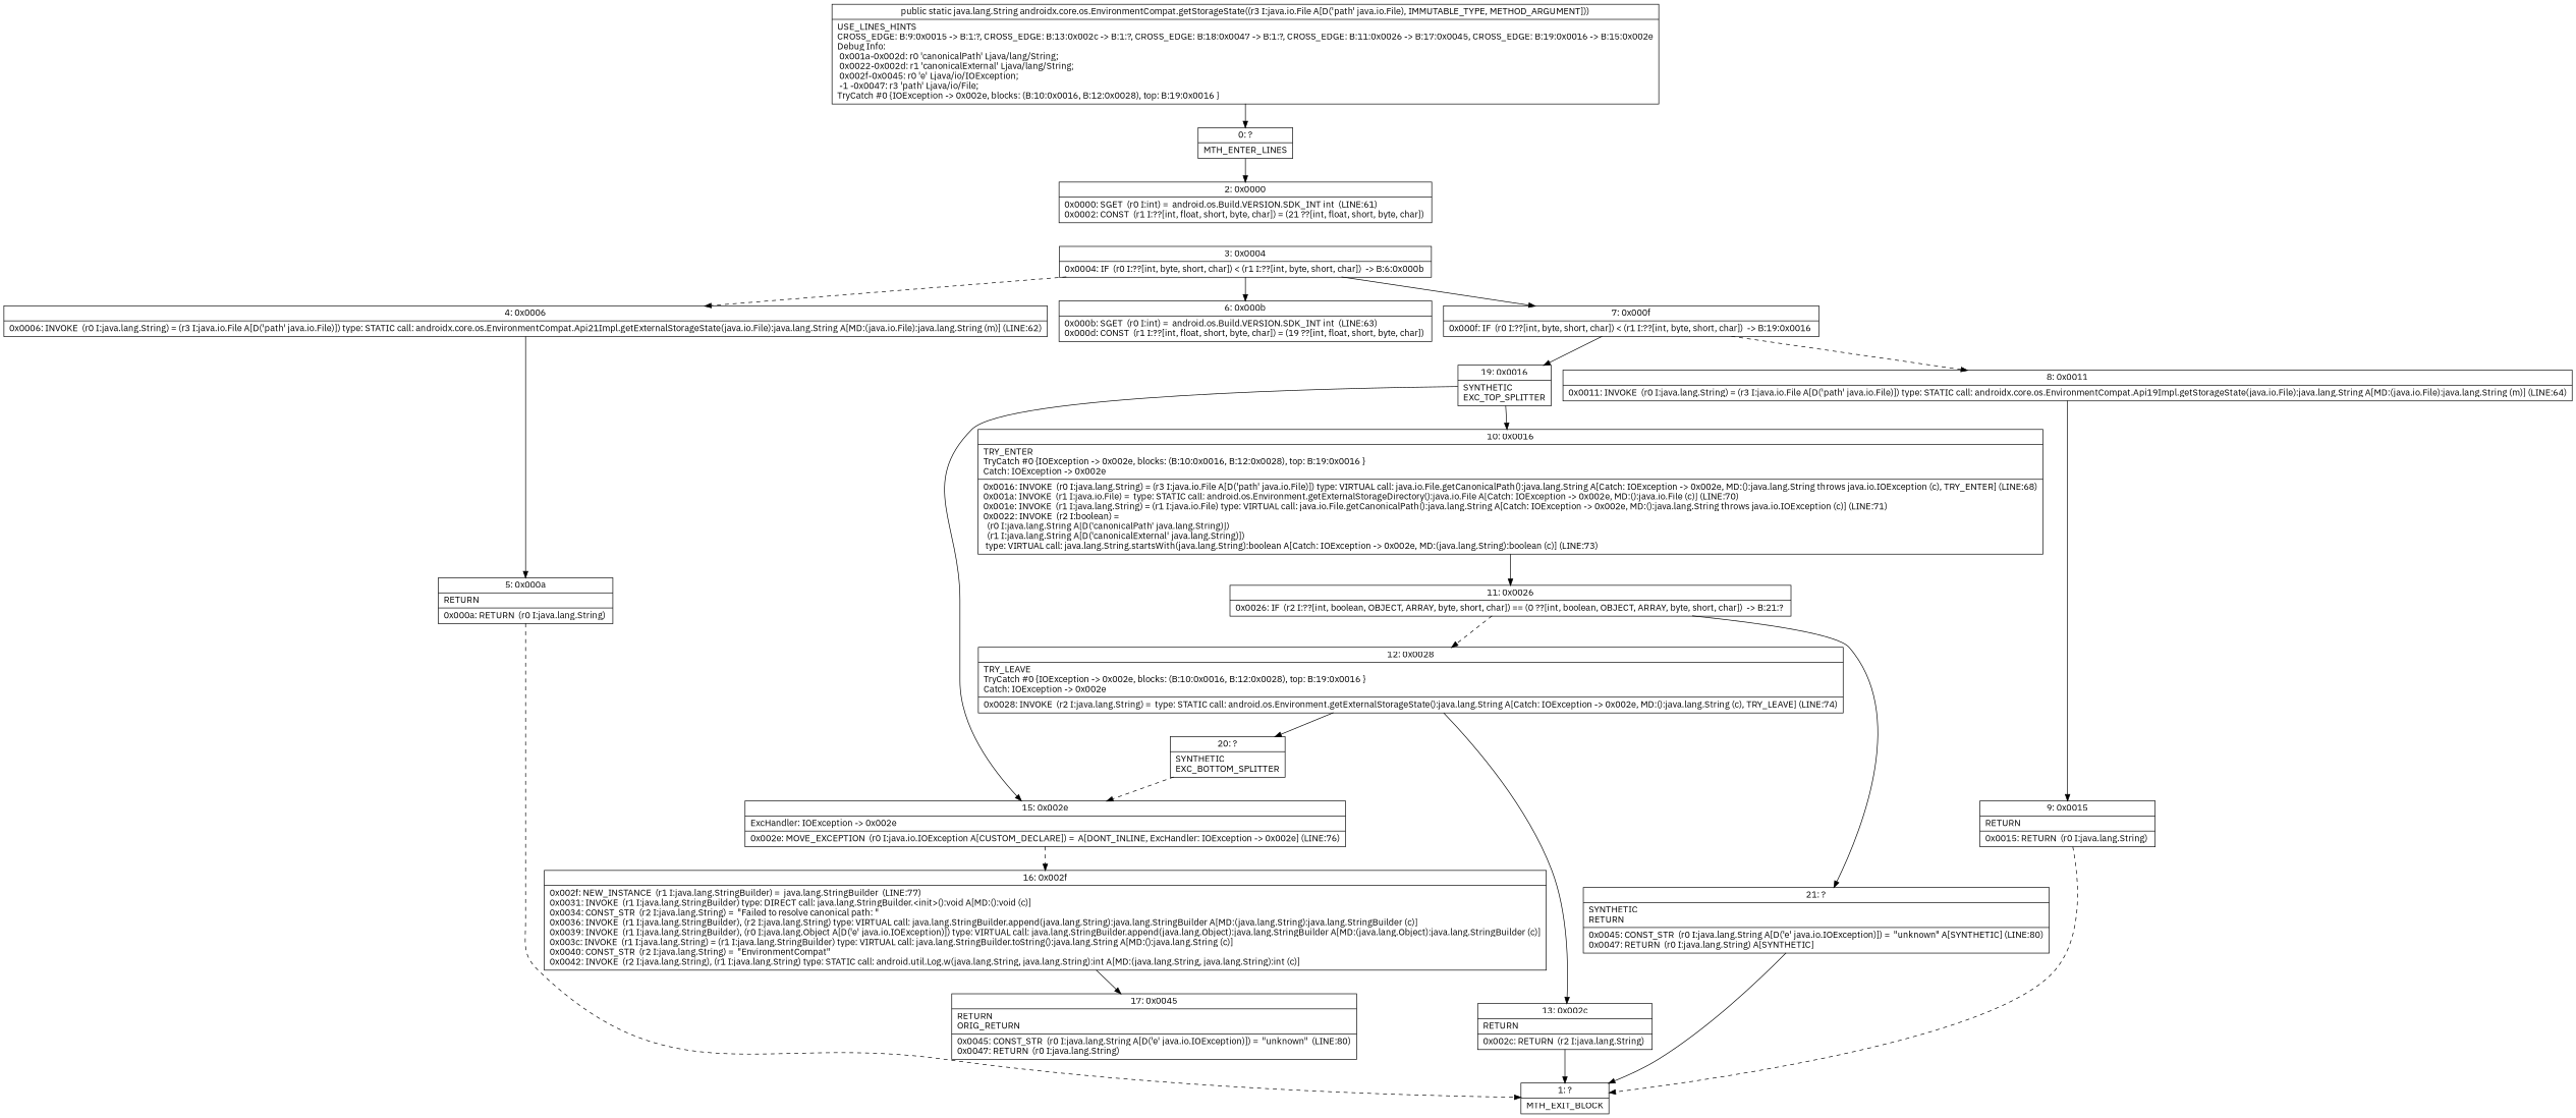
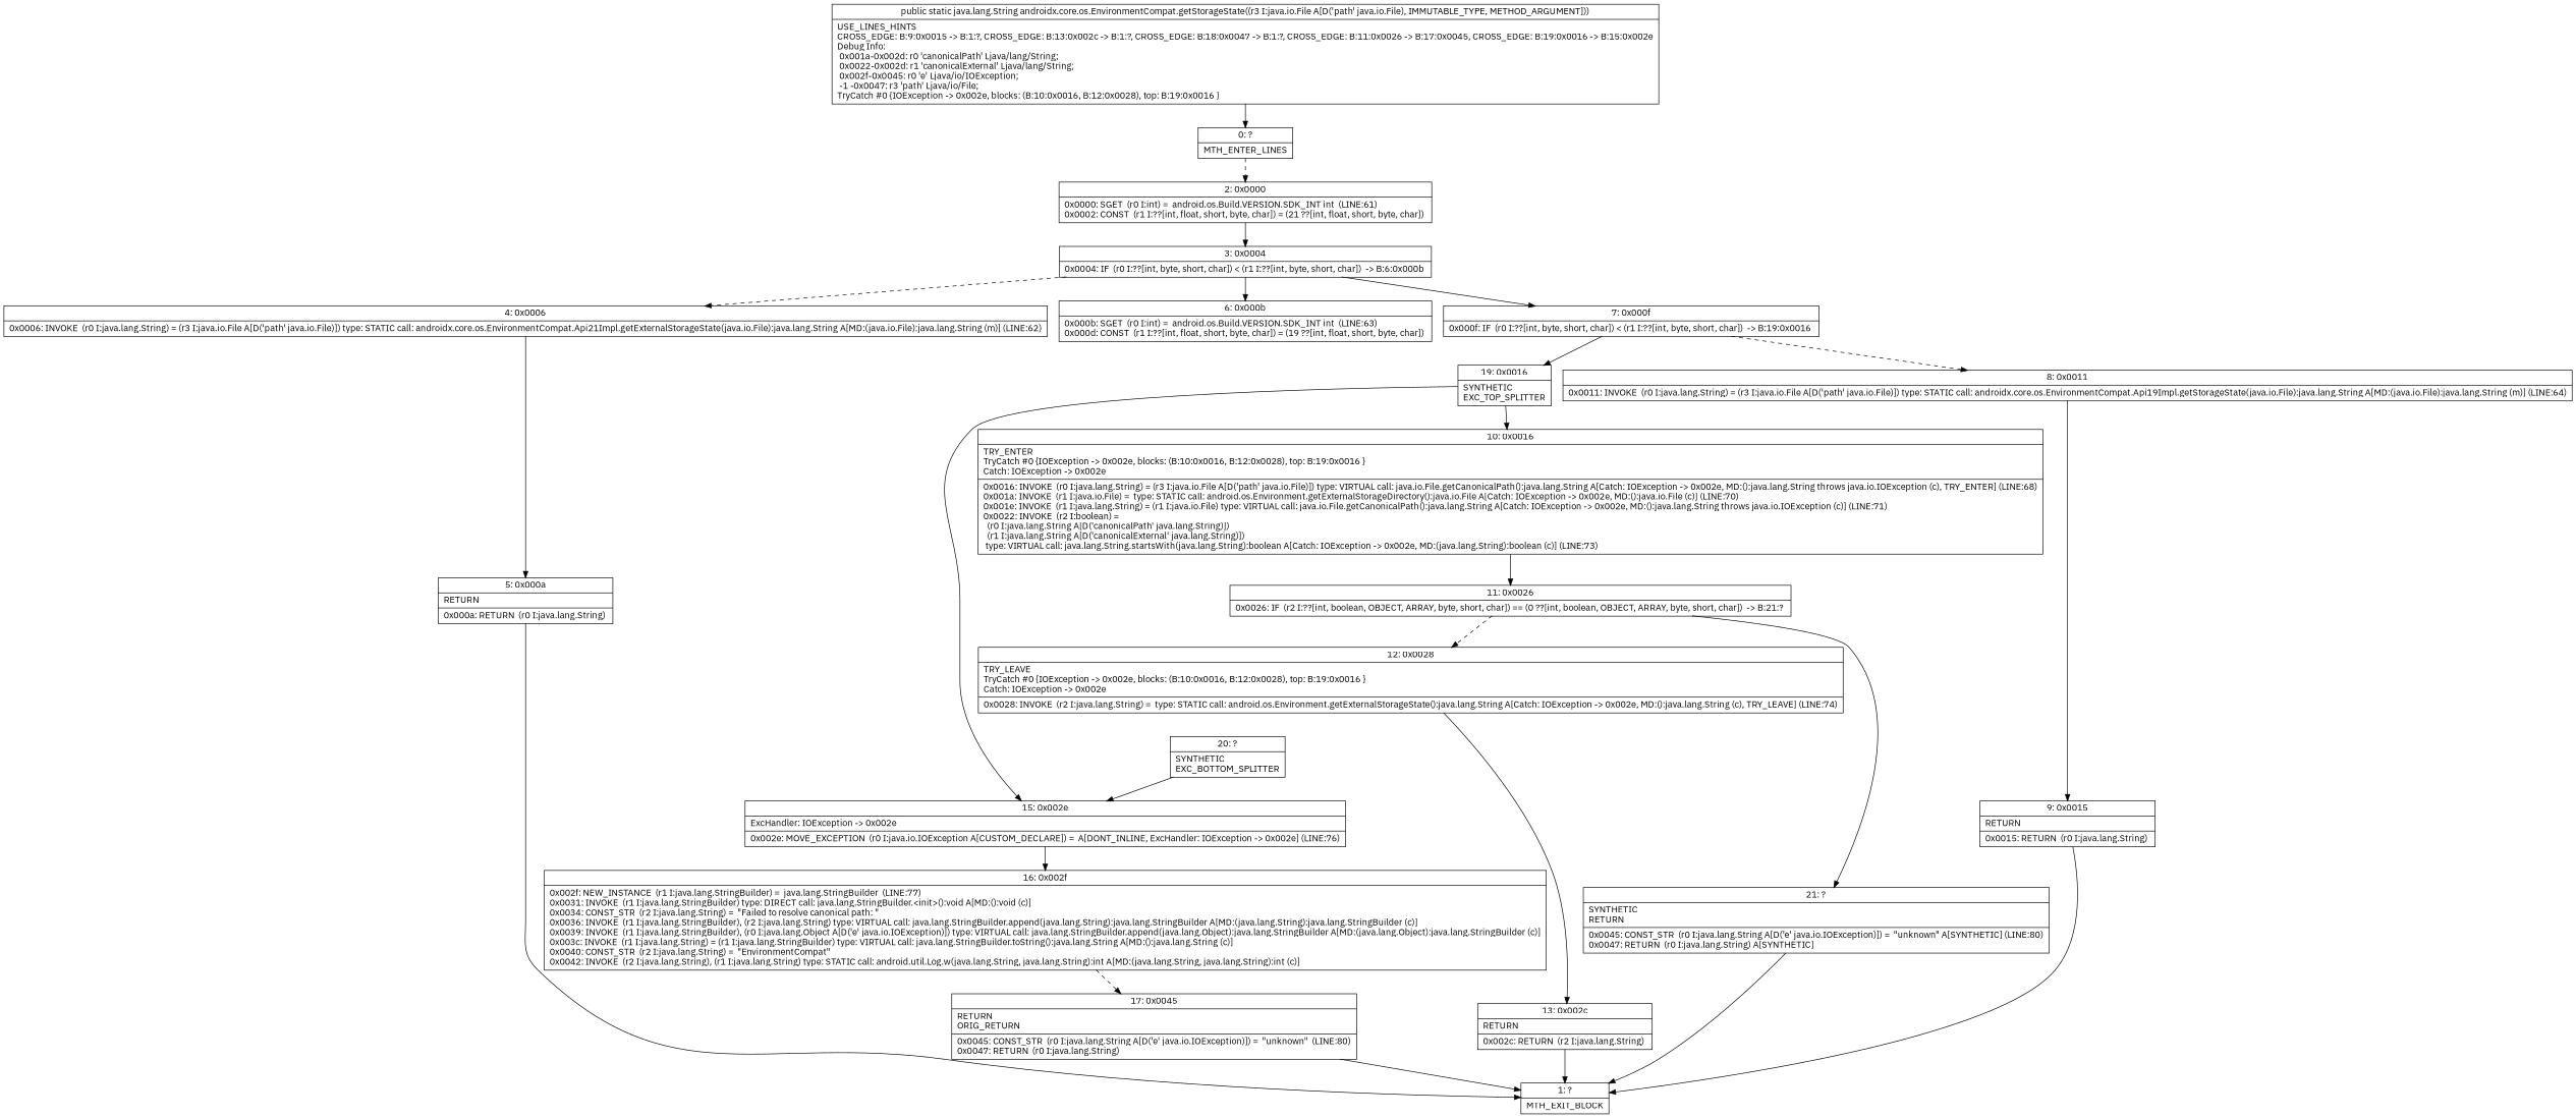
  digraph {
    fontname="IBM Plex Sans"
    node [fontname="IBM Plex Sans" shape=record]
    edge [fontname="IBM Plex Sans"]
    n1 [label="{0\:\ ?|MTH_ENTER_LINES\l}"]
    n2 [label="{2\:\ 0x0000|0x0000: SGET  (r0 I:int) =  android.os.Build.VERSION.SDK_INT int  (LINE:61)\l0x0002: CONST  (r1 I:??[int, float, short, byte, char]) = (21 ??[int, float, short, byte, char]) \l}"]
    n3 [label="{3\:\ 0x0004|0x0004: IF  (r0 I:??[int, byte, short, char]) \< (r1 I:??[int, byte, short, char])  \-\> B:6:0x000b \l}"]
    n4 [label="{4\:\ 0x0006|0x0006: INVOKE  (r0 I:java.lang.String) = (r3 I:java.io.File A[D('path' java.io.File)]) type: STATIC call: androidx.core.os.EnvironmentCompat.Api21Impl.getExternalStorageState(java.io.File):java.lang.String A[MD:(java.io.File):java.lang.String (m)] (LINE:62)\l}"]
    n5 [label="{6\:\ 0x000b|0x000b: SGET  (r0 I:int) =  android.os.Build.VERSION.SDK_INT int  (LINE:63)\l0x000d: CONST  (r1 I:??[int, float, short, byte, char]) = (19 ??[int, float, short, byte, char]) \l}"]
    n6 [label="{7\:\ 0x000f|0x000f: IF  (r0 I:??[int, byte, short, char]) \< (r1 I:??[int, byte, short, char])  \-\> B:19:0x0016 \l}"]
    n7 [label="{5\:\ 0x000a|RETURN\l|0x000a: RETURN  (r0 I:java.lang.String) \l}"]
    n8 [label="{1\:\ ?|MTH_EXIT_BLOCK\l}"]
    n9 [label="{8\:\ 0x0011|0x0011: INVOKE  (r0 I:java.lang.String) = (r3 I:java.io.File A[D('path' java.io.File)]) type: STATIC call: androidx.core.os.EnvironmentCompat.Api19Impl.getStorageState(java.io.File):java.lang.String A[MD:(java.io.File):java.lang.String (m)] (LINE:64)\l}"]
    n10 [label="{19\:\ 0x0016|SYNTHETIC\lEXC_TOP_SPLITTER\l}"]
    n11 [label="{9\:\ 0x0015|RETURN\l|0x0015: RETURN  (r0 I:java.lang.String) \l}"]
    n12 [label="{10\:\ 0x0016|TRY_ENTER\lTryCatch #0 \{IOException \-\> 0x002e, blocks: (B:10:0x0016, B:12:0x0028), top: B:19:0x0016 \}\lCatch: IOException \-\> 0x002e\l|0x0016: INVOKE  (r0 I:java.lang.String) = (r3 I:java.io.File A[D('path' java.io.File)]) type: VIRTUAL call: java.io.File.getCanonicalPath():java.lang.String A[Catch: IOException \-\> 0x002e, MD:():java.lang.String throws java.io.IOException (c), TRY_ENTER] (LINE:68)\l0x001a: INVOKE  (r1 I:java.io.File) =  type: STATIC call: android.os.Environment.getExternalStorageDirectory():java.io.File A[Catch: IOException \-\> 0x002e, MD:():java.io.File (c)] (LINE:70)\l0x001e: INVOKE  (r1 I:java.lang.String) = (r1 I:java.io.File) type: VIRTUAL call: java.io.File.getCanonicalPath():java.lang.String A[Catch: IOException \-\> 0x002e, MD:():java.lang.String throws java.io.IOException (c)] (LINE:71)\l0x0022: INVOKE  (r2 I:boolean) = \l  (r0 I:java.lang.String A[D('canonicalPath' java.lang.String)])\l  (r1 I:java.lang.String A[D('canonicalExternal' java.lang.String)])\l type: VIRTUAL call: java.lang.String.startsWith(java.lang.String):boolean A[Catch: IOException \-\> 0x002e, MD:(java.lang.String):boolean (c)] (LINE:73)\l}"]
    n13 [label="{15\:\ 0x002e|ExcHandler: IOException \-\> 0x002e\l|0x002e: MOVE_EXCEPTION  (r0 I:java.io.IOException A[CUSTOM_DECLARE]) =  A[DONT_INLINE, ExcHandler: IOException \-\> 0x002e] (LINE:76)\l}"]
    n14 [label="{11\:\ 0x0026|0x0026: IF  (r2 I:??[int, boolean, OBJECT, ARRAY, byte, short, char]) == (0 ??[int, boolean, OBJECT, ARRAY, byte, short, char])  \-\> B:21:? \l}"]
    n15 [label="{16\:\ 0x002f|0x002f: NEW_INSTANCE  (r1 I:java.lang.StringBuilder) =  java.lang.StringBuilder  (LINE:77)\l0x0031: INVOKE  (r1 I:java.lang.StringBuilder) type: DIRECT call: java.lang.StringBuilder.\<init\>():void A[MD:():void (c)]\l0x0034: CONST_STR  (r2 I:java.lang.String) =  \"Failed to resolve canonical path: \" \l0x0036: INVOKE  (r1 I:java.lang.StringBuilder), (r2 I:java.lang.String) type: VIRTUAL call: java.lang.StringBuilder.append(java.lang.String):java.lang.StringBuilder A[MD:(java.lang.String):java.lang.StringBuilder (c)]\l0x0039: INVOKE  (r1 I:java.lang.StringBuilder), (r0 I:java.lang.Object A[D('e' java.io.IOException)]) type: VIRTUAL call: java.lang.StringBuilder.append(java.lang.Object):java.lang.StringBuilder A[MD:(java.lang.Object):java.lang.StringBuilder (c)]\l0x003c: INVOKE  (r1 I:java.lang.String) = (r1 I:java.lang.StringBuilder) type: VIRTUAL call: java.lang.StringBuilder.toString():java.lang.String A[MD:():java.lang.String (c)]\l0x0040: CONST_STR  (r2 I:java.lang.String) =  \"EnvironmentCompat\" \l0x0042: INVOKE  (r2 I:java.lang.String), (r1 I:java.lang.String) type: STATIC call: android.util.Log.w(java.lang.String, java.lang.String):int A[MD:(java.lang.String, java.lang.String):int (c)]\l}"]
    n16 [label="{12\:\ 0x0028|TRY_LEAVE\lTryCatch #0 \{IOException \-\> 0x002e, blocks: (B:10:0x0016, B:12:0x0028), top: B:19:0x0016 \}\lCatch: IOException \-\> 0x002e\l|0x0028: INVOKE  (r2 I:java.lang.String) =  type: STATIC call: android.os.Environment.getExternalStorageState():java.lang.String A[Catch: IOException \-\> 0x002e, MD:():java.lang.String (c), TRY_LEAVE] (LINE:74)\l}"]
    n17 [label="{21\:\ ?|SYNTHETIC\lRETURN\l|0x0045: CONST_STR  (r0 I:java.lang.String A[D('e' java.io.IOException)]) =  \"unknown\" A[SYNTHETIC] (LINE:80)\l0x0047: RETURN  (r0 I:java.lang.String) A[SYNTHETIC]\l}"]
    n18 [label="{13\:\ 0x002c|RETURN\l|0x002c: RETURN  (r2 I:java.lang.String) \l}"]
    n19 [label="{20\:\ ?|SYNTHETIC\lEXC_BOTTOM_SPLITTER\l}"]
    n20 [label="{17\:\ 0x0045|RETURN\lORIG_RETURN\l|0x0045: CONST_STR  (r0 I:java.lang.String A[D('e' java.io.IOException)]) =  \"unknown\"  (LINE:80)\l0x0047: RETURN  (r0 I:java.lang.String) \l}"]
    n21 [label="{public static java.lang.String androidx.core.os.EnvironmentCompat.getStorageState((r3 I:java.io.File A[D('path' java.io.File), IMMUTABLE_TYPE, METHOD_ARGUMENT]))  | USE_LINES_HINTS\lCROSS_EDGE: B:9:0x0015 \-\> B:1:?, CROSS_EDGE: B:13:0x002c \-\> B:1:?, CROSS_EDGE: B:18:0x0047 \-\> B:1:?, CROSS_EDGE: B:11:0x0026 \-\> B:17:0x0045, CROSS_EDGE: B:19:0x0016 \-\> B:15:0x002e\lDebug Info:\l  0x001a\-0x002d: r0 'canonicalPath' Ljava\/lang\/String;\l  0x0022\-0x002d: r1 'canonicalExternal' Ljava\/lang\/String;\l  0x002f\-0x0045: r0 'e' Ljava\/io\/IOException;\l  \-1 \-0x0047: r3 'path' Ljava\/io\/File;\lTryCatch #0 \{IOException \-\> 0x002e, blocks: (B:10:0x0016, B:12:0x0028), top: B:19:0x0016 \}\l}"]
-   n1 -> n2
+   n1 -> n2 [style=dashed]
+   n2 -> n3
    n3 -> n4 [style=dashed]
    n3 -> n5
    n3 -> n6
    n4 -> n7
    n6 -> n9 [style=dashed]
    n6 -> n10
-   n7 -> n8 [style=dashed]
+   n7 -> n8
    n9 -> n11
    n10 -> n12
    n10 -> n13
-   n11 -> n8 [style=dashed]
+   n11 -> n8
    n12 -> n14
-   n13 -> n15 [style=dashed]
+   n13 -> n15
    n14 -> n16 [style=dashed]
    n14 -> n17
-   n15 -> n20
+   n15 -> n20 [style=dashed]
    n16 -> n18
-   n16 -> n19
    n17 -> n8
    n18 -> n8
-   n19 -> n13 [style=dashed]
+   n19 -> n13
+   n20 -> n8
    n21 -> n1
  }
